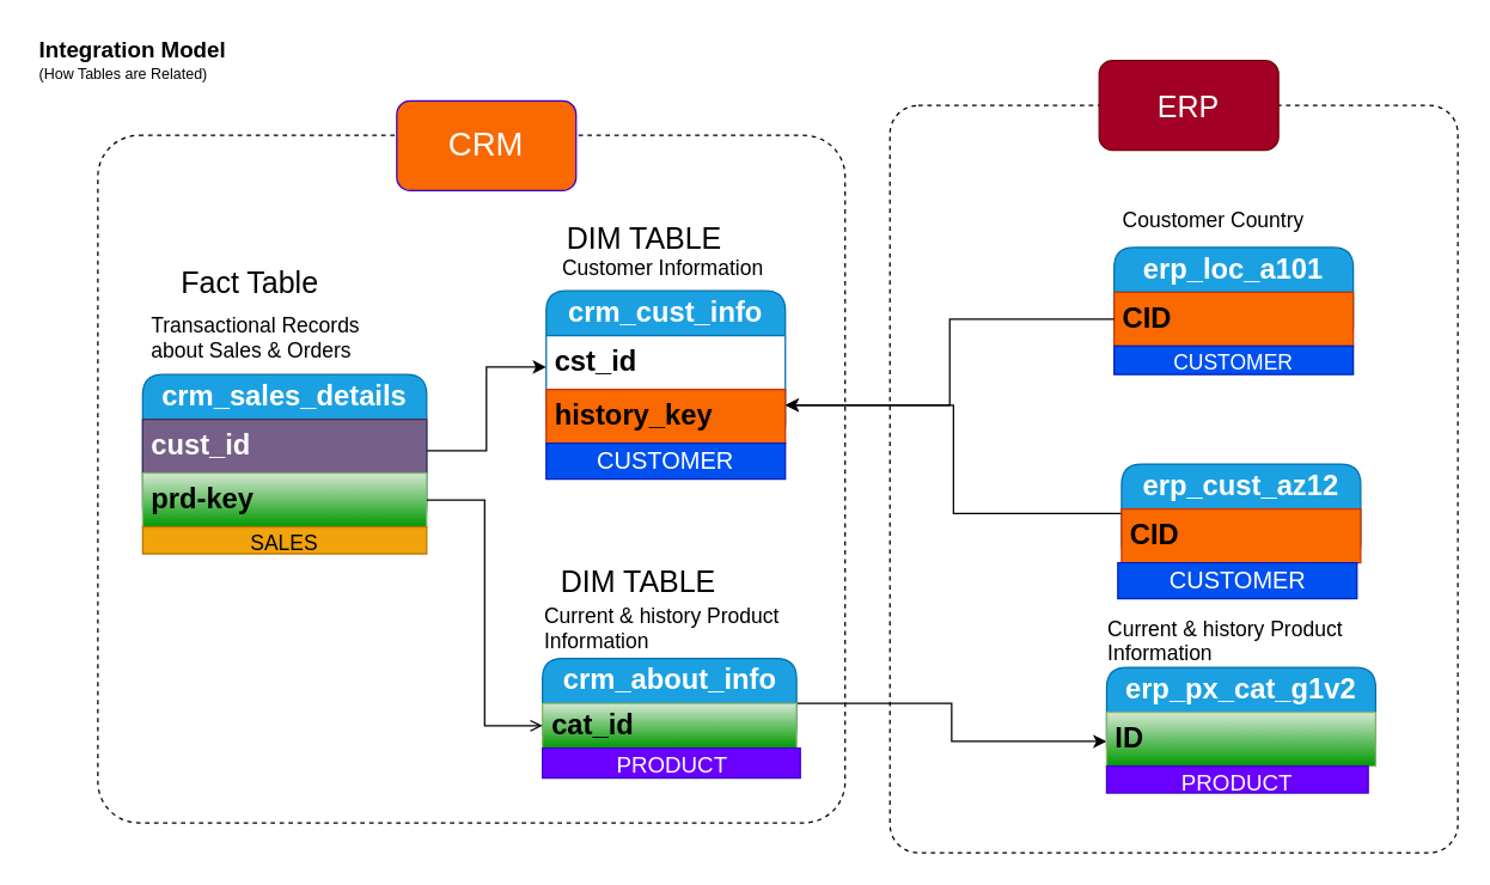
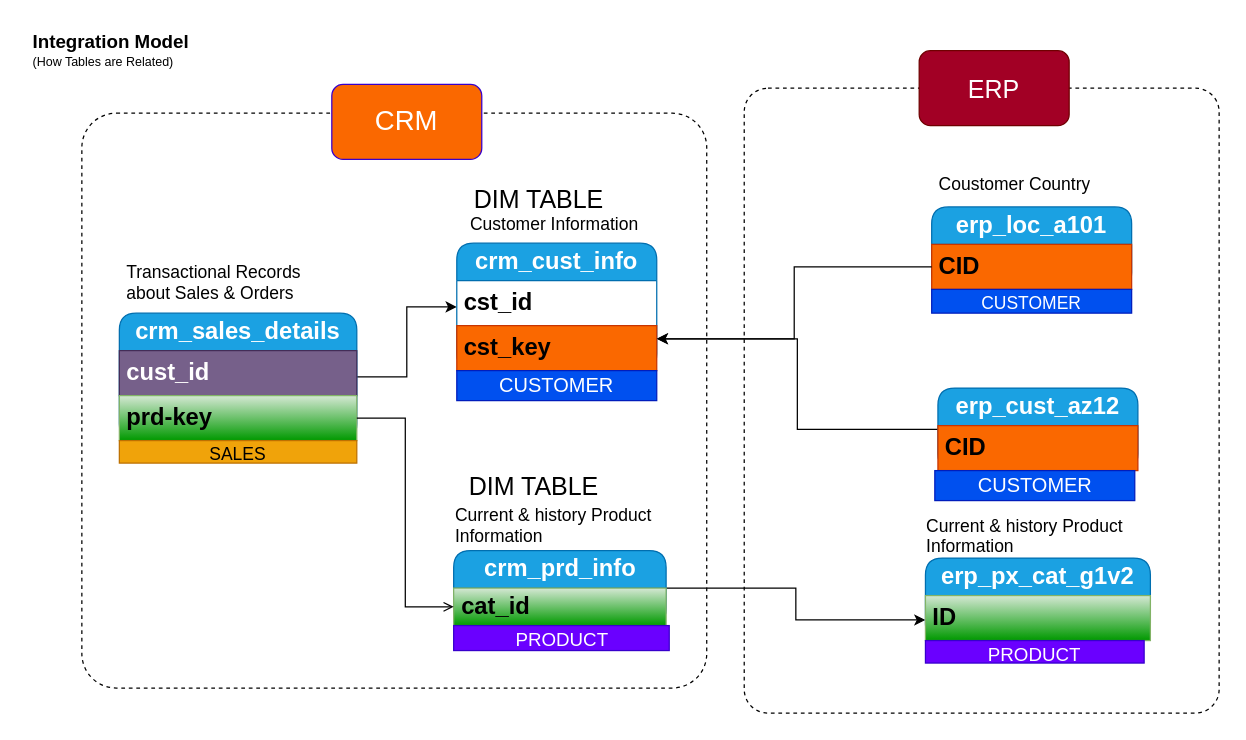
  <mxCell id="0" />
  <mxCell id="1" parent="0" />
  <mxCell id="2" value="&lt;font style=&quot;font-weight: bold; font-size: 15px;&quot;&gt;Integration Model &lt;/font&gt;&lt;font style=&quot;font-size: 10px;&quot;&gt;(How Tables are Related)&lt;/font&gt;" style="text;strokeColor=none;fillColor=none;align=left;verticalAlign=middle;spacingLeft=4;spacingRight=4;overflow=hidden;points=[[0,0.5],[1,0.5]];portConstraint=eastwest;rotatable=0;whiteSpace=wrap;html=1;" parent="1" vertex="1"><mxGeometry x="20" y="20" width="140" height="40" as="geometry" /></mxCell>
  <mxCell id="3" style="edgeStyle=orthogonalEdgeStyle;rounded=0;orthogonalLoop=1;jettySize=auto;html=1;entryX=0;entryY=0.75;entryDx=0;entryDy=0;" parent="1" source="4" target="19" edge="1"><mxGeometry relative="1" as="geometry" /></mxCell>
- <mxCell id="4" value="crm_about_info" style="swimlane;fontStyle=1;childLayout=stackLayout;horizontal=1;startSize=30;horizontalStack=0;resizeParent=1;resizeParentMax=0;resizeLast=0;collapsible=1;marginBottom=0;whiteSpace=wrap;html=1;rounded=1;swimlaneLine=1;fillColor=#1ba1e2;strokeColor=#006EAF;fontColor=#ffffff;fontSize=19;" parent="1" vertex="1"><mxGeometry x="362.5" y="440" width="170" height="60" as="geometry" /></mxCell>
+ <mxCell id="4" value="crm_prd_info" style="swimlane;fontStyle=1;childLayout=stackLayout;horizontal=1;startSize=30;horizontalStack=0;resizeParent=1;resizeParentMax=0;resizeLast=0;collapsible=1;marginBottom=0;whiteSpace=wrap;html=1;rounded=1;swimlaneLine=1;fillColor=#1ba1e2;strokeColor=#006EAF;fontColor=#ffffff;fontSize=19;" parent="1" vertex="1"><mxGeometry x="362.5" y="440" width="170" height="60" as="geometry" /></mxCell>
  <mxCell id="5" value="cat_id" style="text;strokeColor=#82b366;fillColor=#d5e8d4;align=left;verticalAlign=middle;spacingLeft=4;spacingRight=4;overflow=hidden;points=[[0,0.5],[1,0.5]];portConstraint=eastwest;rotatable=0;whiteSpace=wrap;html=1;fontSize=19;fontStyle=1;gradientColor=#009900;" parent="4" vertex="1"><mxGeometry y="30" width="170" height="30" as="geometry" /></mxCell>
  <mxCell id="6" value="&lt;font style=&quot;font-size: 14px;&quot;&gt;Current &amp;amp; history Product Information&lt;/font&gt;" style="text;strokeColor=none;fillColor=none;align=left;verticalAlign=middle;spacingLeft=4;spacingRight=4;overflow=hidden;points=[[0,0.5],[1,0.5]];portConstraint=eastwest;rotatable=0;whiteSpace=wrap;html=1;" parent="1" vertex="1"><mxGeometry x="357.5" y="400" width="175" height="40" as="geometry" /></mxCell>
  <mxCell id="7" style="edgeStyle=orthogonalEdgeStyle;rounded=0;orthogonalLoop=1;jettySize=auto;html=1;entryX=0;entryY=0.5;entryDx=0;entryDy=0;" parent="1" source="8" target="22" edge="1"><mxGeometry relative="1" as="geometry" /></mxCell>
  <mxCell id="8" value="crm_sales_details" style="swimlane;fontStyle=1;childLayout=stackLayout;horizontal=1;startSize=30;horizontalStack=0;resizeParent=1;resizeParentMax=0;resizeLast=0;collapsible=1;marginBottom=0;whiteSpace=wrap;html=1;rounded=1;swimlaneLine=1;fillColor=#1ba1e2;strokeColor=#006EAF;fontColor=#ffffff;fontSize=19;" parent="1" vertex="1"><mxGeometry x="95" y="250" width="190" height="102" as="geometry" /></mxCell>
  <mxCell id="9" value="cust_id" style="text;fillColor=#76608a;align=left;verticalAlign=middle;spacingLeft=4;spacingRight=4;overflow=hidden;points=[[0,0.5],[1,0.5]];portConstraint=eastwest;rotatable=0;whiteSpace=wrap;html=1;fontSize=19;fontStyle=1;fontColor=#ffffff;strokeColor=#432D57;" parent="8" vertex="1"><mxGeometry y="30" width="190" height="36" as="geometry" /></mxCell>
  <mxCell id="10" value="prd-key" style="text;strokeColor=#82b366;fillColor=#d5e8d4;align=left;verticalAlign=middle;spacingLeft=4;spacingRight=4;overflow=hidden;points=[[0,0.5],[1,0.5]];portConstraint=eastwest;rotatable=0;whiteSpace=wrap;html=1;fontSize=19;fontStyle=1;gradientColor=#009900;" parent="8" vertex="1"><mxGeometry y="66" width="190" height="36" as="geometry" /></mxCell>
  <mxCell id="11" value="&lt;font style=&quot;font-size: 14px;&quot;&gt;Transactional Records about Sales &amp;amp; Orders&lt;/font&gt;" style="text;strokeColor=none;fillColor=none;align=left;verticalAlign=middle;spacingLeft=4;spacingRight=4;overflow=hidden;points=[[0,0.5],[1,0.5]];portConstraint=eastwest;rotatable=0;whiteSpace=wrap;html=1;" parent="1" vertex="1"><mxGeometry x="95" y="200" width="170" height="50" as="geometry" /></mxCell>
  <mxCell id="12" style="edgeStyle=orthogonalEdgeStyle;rounded=0;orthogonalLoop=1;jettySize=auto;html=1;entryX=0;entryY=0.5;entryDx=0;entryDy=0;endArrow=open;" parent="1" source="10" target="5" edge="1"><mxGeometry relative="1" as="geometry" /></mxCell>
  <mxCell id="13" style="edgeStyle=orthogonalEdgeStyle;rounded=0;orthogonalLoop=1;jettySize=auto;html=1;entryX=1;entryY=0.75;entryDx=0;entryDy=0;" parent="1" source="14" target="22" edge="1"><mxGeometry relative="1" as="geometry" /></mxCell>
  <mxCell id="14" value="erp_cust_az12" style="swimlane;fontStyle=1;childLayout=stackLayout;horizontal=1;startSize=30;horizontalStack=0;resizeParent=1;resizeParentMax=0;resizeLast=0;collapsible=1;marginBottom=0;whiteSpace=wrap;html=1;rounded=1;swimlaneLine=1;fillColor=#1ba1e2;strokeColor=#006EAF;fontColor=#ffffff;fontSize=19;" parent="1" vertex="1"><mxGeometry x="750" y="310" width="160" height="66" as="geometry" /></mxCell>
  <mxCell id="15" value="CID" style="text;strokeColor=#C73500;fillColor=#fa6800;align=left;verticalAlign=middle;spacingLeft=4;spacingRight=4;overflow=hidden;points=[[0,0.5],[1,0.5]];portConstraint=eastwest;rotatable=0;whiteSpace=wrap;html=1;fontSize=19;fontStyle=1;fontColor=#000000;" parent="1" vertex="1"><mxGeometry x="750" y="340" width="160" height="36" as="geometry" /></mxCell>
  <mxCell id="16" value="erp_loc_a101" style="swimlane;fontStyle=1;childLayout=stackLayout;horizontal=1;startSize=30;horizontalStack=0;resizeParent=1;resizeParentMax=0;resizeLast=0;collapsible=1;marginBottom=0;whiteSpace=wrap;html=1;rounded=1;swimlaneLine=1;fillColor=#1ba1e2;strokeColor=#006EAF;fontColor=#ffffff;fontSize=19;" parent="1" vertex="1"><mxGeometry x="745" y="165" width="160" height="66" as="geometry" /></mxCell>
  <mxCell id="17" value="CID" style="text;strokeColor=#C73500;fillColor=#fa6800;align=left;verticalAlign=middle;spacingLeft=4;spacingRight=4;overflow=hidden;points=[[0,0.5],[1,0.5]];portConstraint=eastwest;rotatable=0;whiteSpace=wrap;html=1;fontSize=19;fontStyle=1;fontColor=#000000;" parent="16" vertex="1"><mxGeometry y="30" width="160" height="36" as="geometry" /></mxCell>
  <mxCell id="18" value="&lt;span style=&quot;font-size: 14px;&quot;&gt;Coustomer Country&lt;/span&gt;" style="text;strokeColor=none;fillColor=none;align=left;verticalAlign=middle;spacingLeft=4;spacingRight=4;overflow=hidden;points=[[0,0.5],[1,0.5]];portConstraint=eastwest;rotatable=0;whiteSpace=wrap;html=1;" parent="1" vertex="1"><mxGeometry x="745" y="127" width="170" height="40" as="geometry" /></mxCell>
  <mxCell id="19" value="erp_px_cat_g1v2" style="swimlane;fontStyle=1;childLayout=stackLayout;horizontal=1;startSize=30;horizontalStack=0;resizeParent=1;resizeParentMax=0;resizeLast=0;collapsible=1;marginBottom=0;whiteSpace=wrap;html=1;rounded=1;swimlaneLine=1;fillColor=#1ba1e2;strokeColor=#006EAF;fontColor=#ffffff;fontSize=19;" parent="1" vertex="1"><mxGeometry x="740" y="446" width="180" height="66" as="geometry" /></mxCell>
  <mxCell id="20" value="ID" style="text;strokeColor=#82b366;fillColor=#d5e8d4;align=left;verticalAlign=middle;spacingLeft=4;spacingRight=4;overflow=hidden;points=[[0,0.5],[1,0.5]];portConstraint=eastwest;rotatable=0;whiteSpace=wrap;html=1;fontSize=19;fontStyle=1;gradientColor=#009900;" parent="19" vertex="1"><mxGeometry y="30" width="180" height="36" as="geometry" /></mxCell>
  <mxCell id="21" value="&lt;font style=&quot;font-size: 14px;&quot;&gt;Current &amp;amp; history Product Information&lt;/font&gt;" style="text;strokeColor=none;fillColor=none;align=left;verticalAlign=middle;spacingLeft=4;spacingRight=4;overflow=hidden;points=[[0,0.5],[1,0.5]];portConstraint=eastwest;rotatable=0;whiteSpace=wrap;html=1;" parent="1" vertex="1"><mxGeometry x="735" y="410" width="175" height="36" as="geometry" /></mxCell>
  <mxCell id="22" value="crm_cust_info" style="swimlane;fontStyle=1;childLayout=stackLayout;horizontal=1;startSize=30;horizontalStack=0;resizeParent=1;resizeParentMax=0;resizeLast=0;collapsible=1;marginBottom=0;whiteSpace=wrap;html=1;rounded=1;swimlaneLine=1;fillColor=#1ba1e2;strokeColor=#006EAF;fontColor=#ffffff;fontSize=19;" parent="1" vertex="1"><mxGeometry x="365" y="194" width="160" height="102" as="geometry" /></mxCell>
  <mxCell id="23" value="cst_id" style="text;fillColor=none;align=left;verticalAlign=middle;spacingLeft=4;spacingRight=4;overflow=hidden;points=[[0,0.5],[1,0.5]];portConstraint=eastwest;rotatable=0;whiteSpace=wrap;html=1;fontSize=19;fontStyle=1;" parent="22" vertex="1"><mxGeometry y="30" width="160" height="36" as="geometry" /></mxCell>
- <mxCell id="24" value="history_key" style="text;strokeColor=#C73500;fillColor=#fa6800;align=left;verticalAlign=middle;spacingLeft=4;spacingRight=4;overflow=hidden;points=[[0,0.5],[1,0.5]];portConstraint=eastwest;rotatable=0;whiteSpace=wrap;html=1;fontSize=19;fontStyle=1;fontColor=#000000;" parent="22" vertex="1"><mxGeometry y="66" width="160" height="36" as="geometry" /></mxCell>
+ <mxCell id="24" value="cst_key" style="text;strokeColor=#C73500;fillColor=#fa6800;align=left;verticalAlign=middle;spacingLeft=4;spacingRight=4;overflow=hidden;points=[[0,0.5],[1,0.5]];portConstraint=eastwest;rotatable=0;whiteSpace=wrap;html=1;fontSize=19;fontStyle=1;fontColor=#000000;" parent="22" vertex="1"><mxGeometry y="66" width="160" height="36" as="geometry" /></mxCell>
  <mxCell id="25" value="&lt;font style=&quot;font-size: 14px;&quot;&gt;Customer Information&lt;/font&gt;" style="text;strokeColor=none;fillColor=none;align=left;verticalAlign=middle;spacingLeft=4;spacingRight=4;overflow=hidden;points=[[0,0.5],[1,0.5]];portConstraint=eastwest;rotatable=0;whiteSpace=wrap;html=1;" parent="1" vertex="1"><mxGeometry x="370" y="164" width="150" height="30" as="geometry" /></mxCell>
  <mxCell id="26" style="edgeStyle=orthogonalEdgeStyle;rounded=0;orthogonalLoop=1;jettySize=auto;html=1;entryX=1;entryY=0.75;entryDx=0;entryDy=0;" parent="1" source="17" target="22" edge="1"><mxGeometry relative="1" as="geometry" /></mxCell>
  <mxCell id="27" value="" style="rounded=1;whiteSpace=wrap;html=1;arcSize=6;fillColor=none;dashed=1;" parent="1" vertex="1"><mxGeometry x="65" y="90" width="500" height="460" as="geometry" /></mxCell>
  <mxCell id="28" value="&lt;font style=&quot;font-size: 22px;&quot;&gt;CRM&lt;/font&gt;" style="rounded=1;whiteSpace=wrap;html=1;fillColor=#fa6800;strokeColor=#3700CC;fontColor=#ffffff;" parent="1" vertex="1"><mxGeometry x="265" y="67" width="120" height="60" as="geometry" /></mxCell>
  <mxCell id="29" value="" style="rounded=1;whiteSpace=wrap;html=1;fillColor=none;dashed=1;arcSize=5;" parent="1" vertex="1"><mxGeometry x="595" y="70" width="380" height="500" as="geometry" /></mxCell>
  <mxCell id="30" value="&lt;font style=&quot;font-size: 20px;&quot;&gt;ERP&lt;/font&gt;" style="rounded=1;whiteSpace=wrap;html=1;fillColor=#a20025;fontColor=#ffffff;strokeColor=#6F0000;" parent="1" vertex="1"><mxGeometry x="735" y="40" width="120" height="60" as="geometry" /></mxCell>
  <mxCell id="31" value="&lt;font style=&quot;font-size: 15px;&quot;&gt;PRODUCT&lt;/font&gt;" style="text;align=center;verticalAlign=middle;spacingLeft=4;spacingRight=4;overflow=hidden;points=[[0,0.5],[1,0.5]];portConstraint=eastwest;rotatable=0;whiteSpace=wrap;html=1;fillColor=#6a00ff;strokeColor=#3700CC;fontColor=#ffffff;" vertex="1" parent="1"><mxGeometry x="740" y="512" width="175" height="18" as="geometry" /></mxCell>
  <mxCell id="32" value="&lt;font style=&quot;font-size: 15px;&quot;&gt;PRODUCT&lt;/font&gt;" style="text;align=center;verticalAlign=middle;spacingLeft=4;spacingRight=4;overflow=hidden;points=[[0,0.5],[1,0.5]];portConstraint=eastwest;rotatable=0;whiteSpace=wrap;html=1;fillColor=#6a00ff;strokeColor=#3700CC;fontColor=#ffffff;" vertex="1" parent="1"><mxGeometry x="362.5" y="500" width="172.5" height="20" as="geometry" /></mxCell>
  <mxCell id="33" value="&lt;font style=&quot;font-size: 16px;&quot;&gt;CUSTOMER&lt;/font&gt;" style="text;align=center;verticalAlign=middle;spacingLeft=4;spacingRight=4;overflow=hidden;points=[[0,0.5],[1,0.5]];portConstraint=eastwest;rotatable=0;whiteSpace=wrap;html=1;fillColor=#0050ef;strokeColor=#001DBC;fontColor=#ffffff;" vertex="1" parent="1"><mxGeometry x="747.5" y="376" width="160" height="24" as="geometry" /></mxCell>
  <mxCell id="34" value="&lt;font style=&quot;font-size: 14px;&quot;&gt;CUSTOMER&lt;/font&gt;" style="text;align=center;verticalAlign=middle;spacingLeft=4;spacingRight=4;overflow=hidden;points=[[0,0.5],[1,0.5]];portConstraint=eastwest;rotatable=0;whiteSpace=wrap;html=1;fillColor=#0050ef;strokeColor=#001DBC;fontColor=#ffffff;" vertex="1" parent="1"><mxGeometry x="745" y="231" width="160" height="19" as="geometry" /></mxCell>
  <mxCell id="35" value="&lt;font style=&quot;font-size: 14px;&quot;&gt;SALES&lt;/font&gt;" style="text;align=center;verticalAlign=middle;spacingLeft=4;spacingRight=4;overflow=hidden;points=[[0,0.5],[1,0.5]];portConstraint=eastwest;rotatable=0;whiteSpace=wrap;html=1;fillColor=#f0a30a;strokeColor=#BD7000;fontColor=#000000;" vertex="1" parent="1"><mxGeometry x="95" y="352" width="190" height="18" as="geometry" /></mxCell>
  <mxCell id="36" value="&lt;font style=&quot;font-size: 16px;&quot;&gt;CUSTOMER&lt;/font&gt;" style="text;align=center;verticalAlign=middle;spacingLeft=4;spacingRight=4;overflow=hidden;points=[[0,0.5],[1,0.5]];portConstraint=eastwest;rotatable=0;whiteSpace=wrap;html=1;fillColor=#0050ef;strokeColor=#001DBC;fontColor=#ffffff;" vertex="1" parent="1"><mxGeometry x="365" y="296" width="160" height="24" as="geometry" /></mxCell>
- <mxCell id="37" value="&lt;font style=&quot;font-size: 20px;&quot;&gt;Fact Table&lt;/font&gt;" style="text;strokeColor=none;fillColor=none;align=left;verticalAlign=top;spacingLeft=4;spacingRight=4;overflow=hidden;rotatable=0;points=[[0,0.5],[1,0.5]];portConstraint=eastwest;whiteSpace=wrap;html=1;" vertex="1" parent="1"><mxGeometry x="115" y="170" width="160" height="30" as="geometry" /></mxCell>
  <mxCell id="38" value="&lt;font style=&quot;font-size: 20px;&quot;&gt;DIM TABLE&lt;/font&gt;" style="text;strokeColor=none;fillColor=none;align=left;verticalAlign=top;spacingLeft=4;spacingRight=4;overflow=hidden;rotatable=0;points=[[0,0.5],[1,0.5]];portConstraint=eastwest;whiteSpace=wrap;html=1;" vertex="1" parent="1"><mxGeometry x="372.5" y="140" width="160" height="30" as="geometry" /></mxCell>
  <mxCell id="39" value="&lt;font style=&quot;font-size: 20px;&quot;&gt;DIM TABLE&lt;/font&gt;" style="text;strokeColor=none;fillColor=none;align=left;verticalAlign=top;spacingLeft=4;spacingRight=4;overflow=hidden;rotatable=0;points=[[0,0.5],[1,0.5]];portConstraint=eastwest;whiteSpace=wrap;html=1;" vertex="1" parent="1"><mxGeometry x="368.75" y="370" width="160" height="30" as="geometry" /></mxCell>
